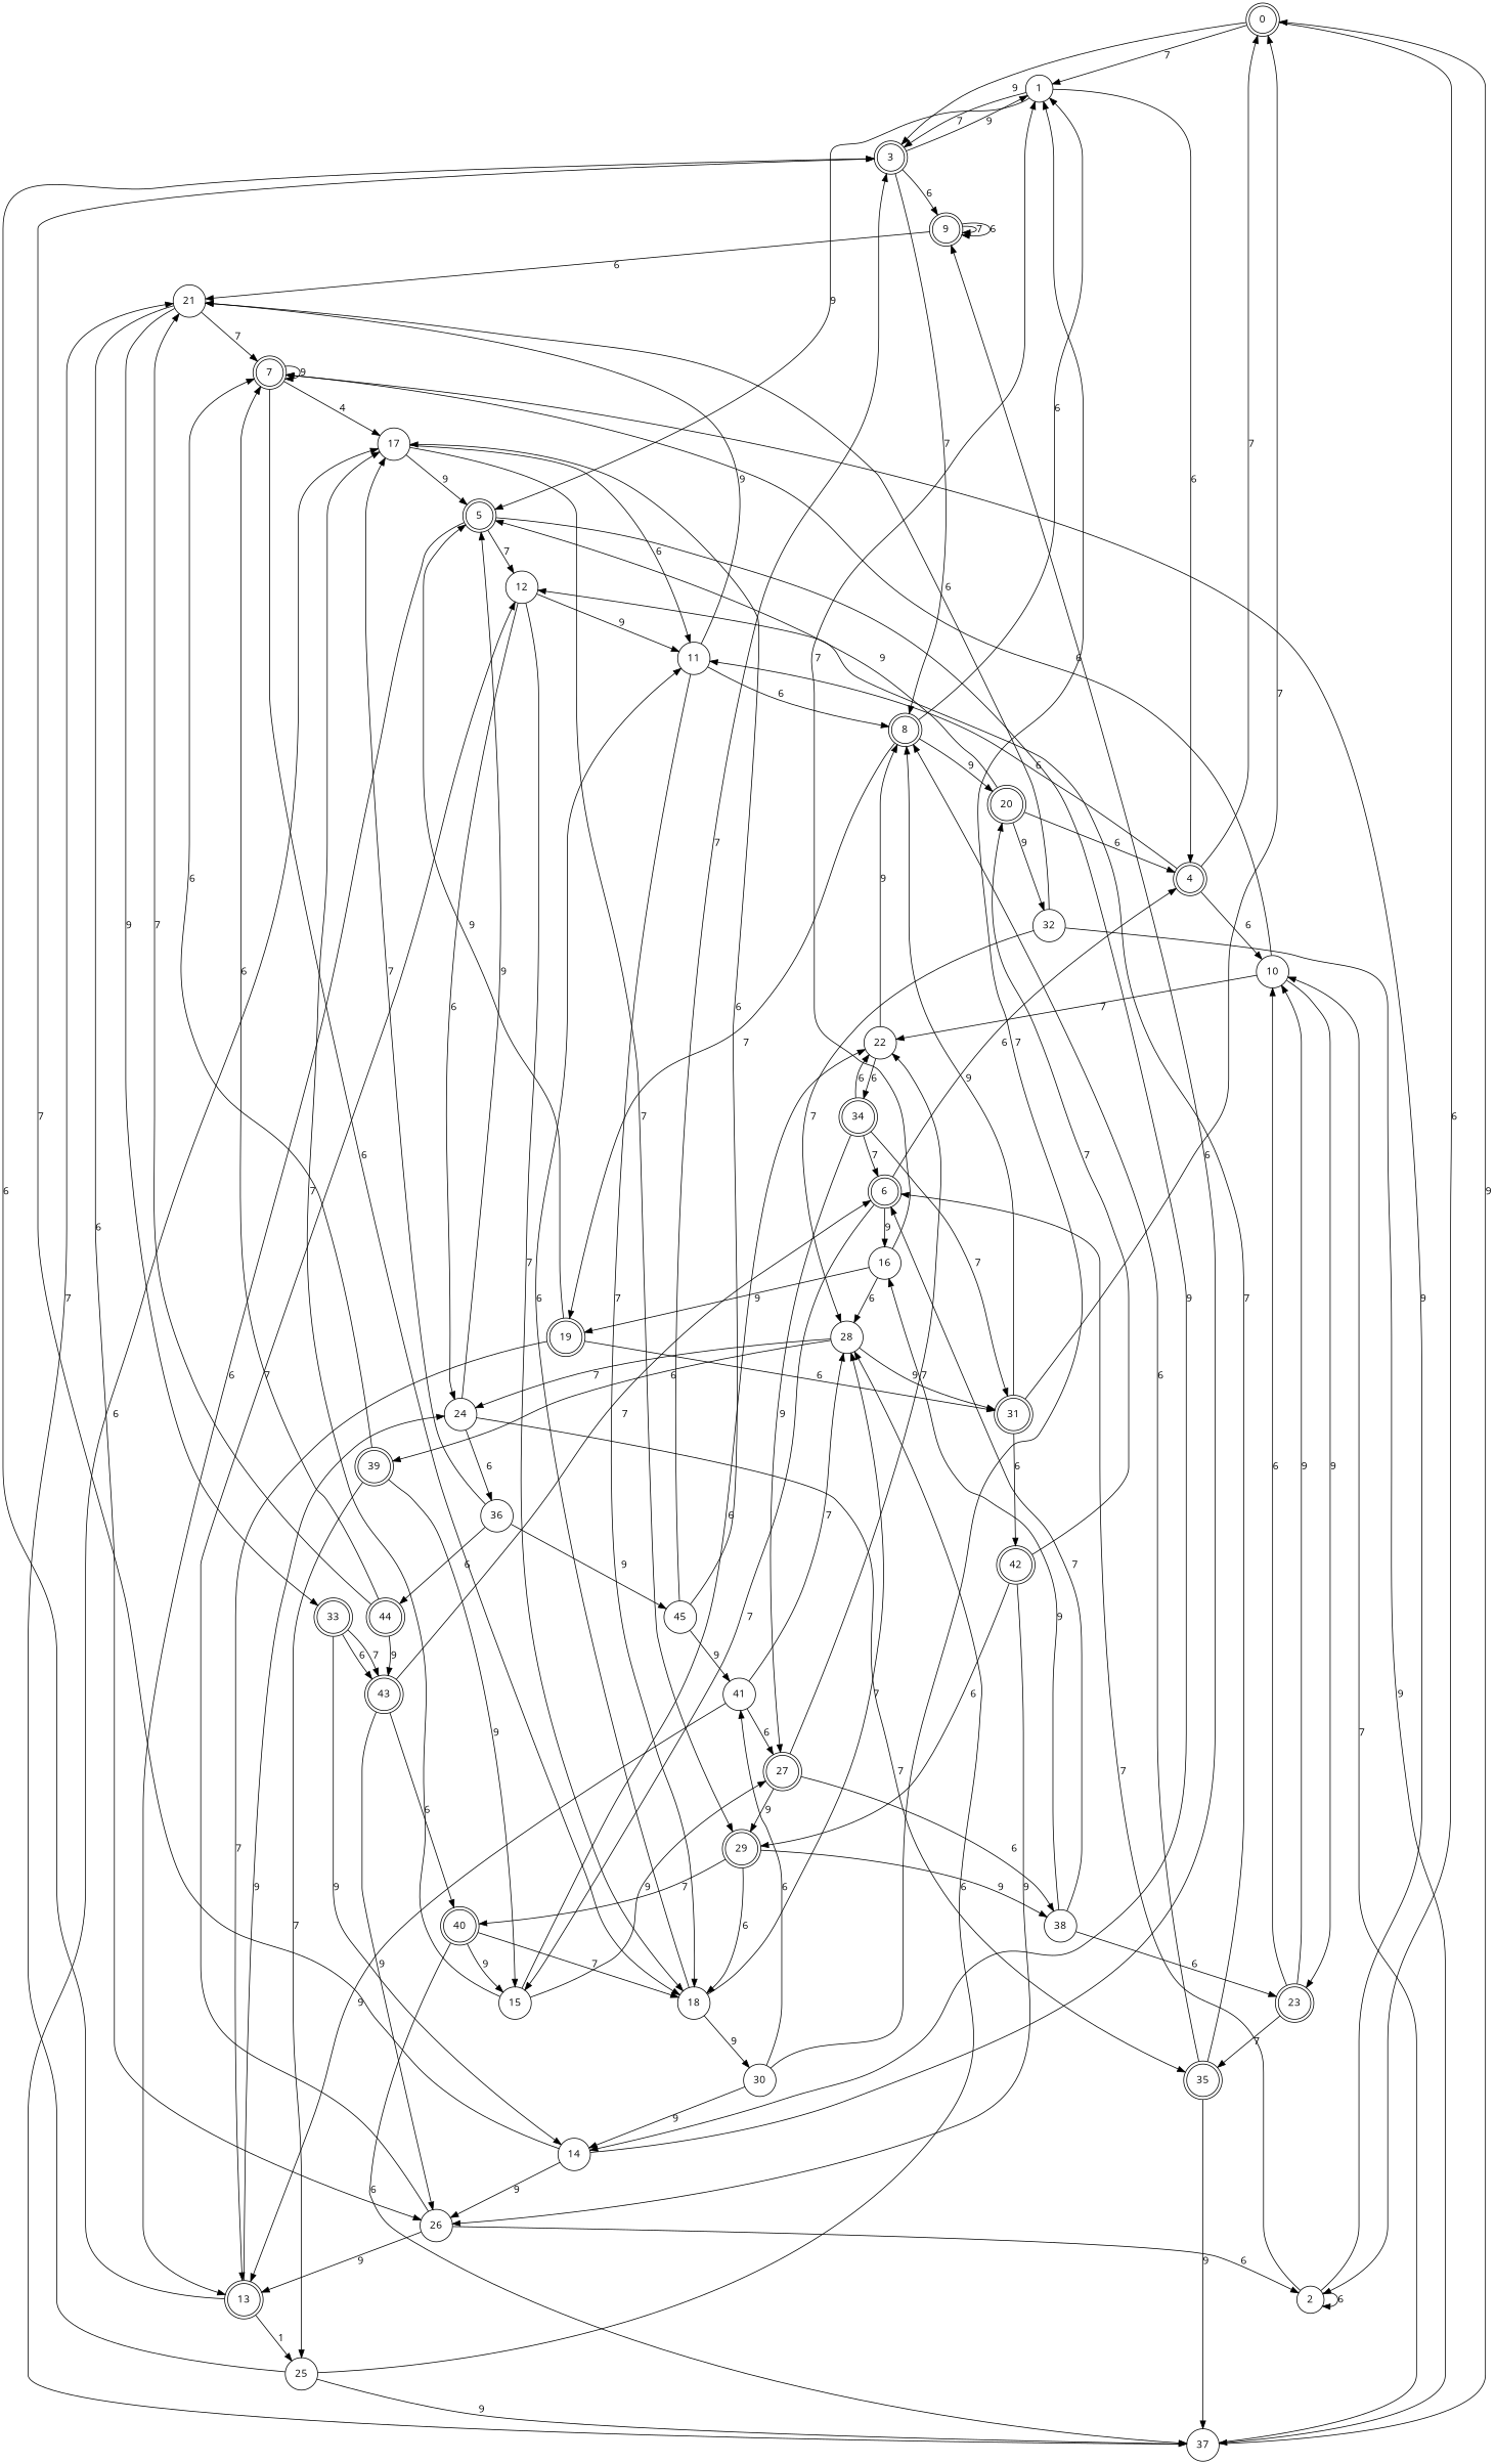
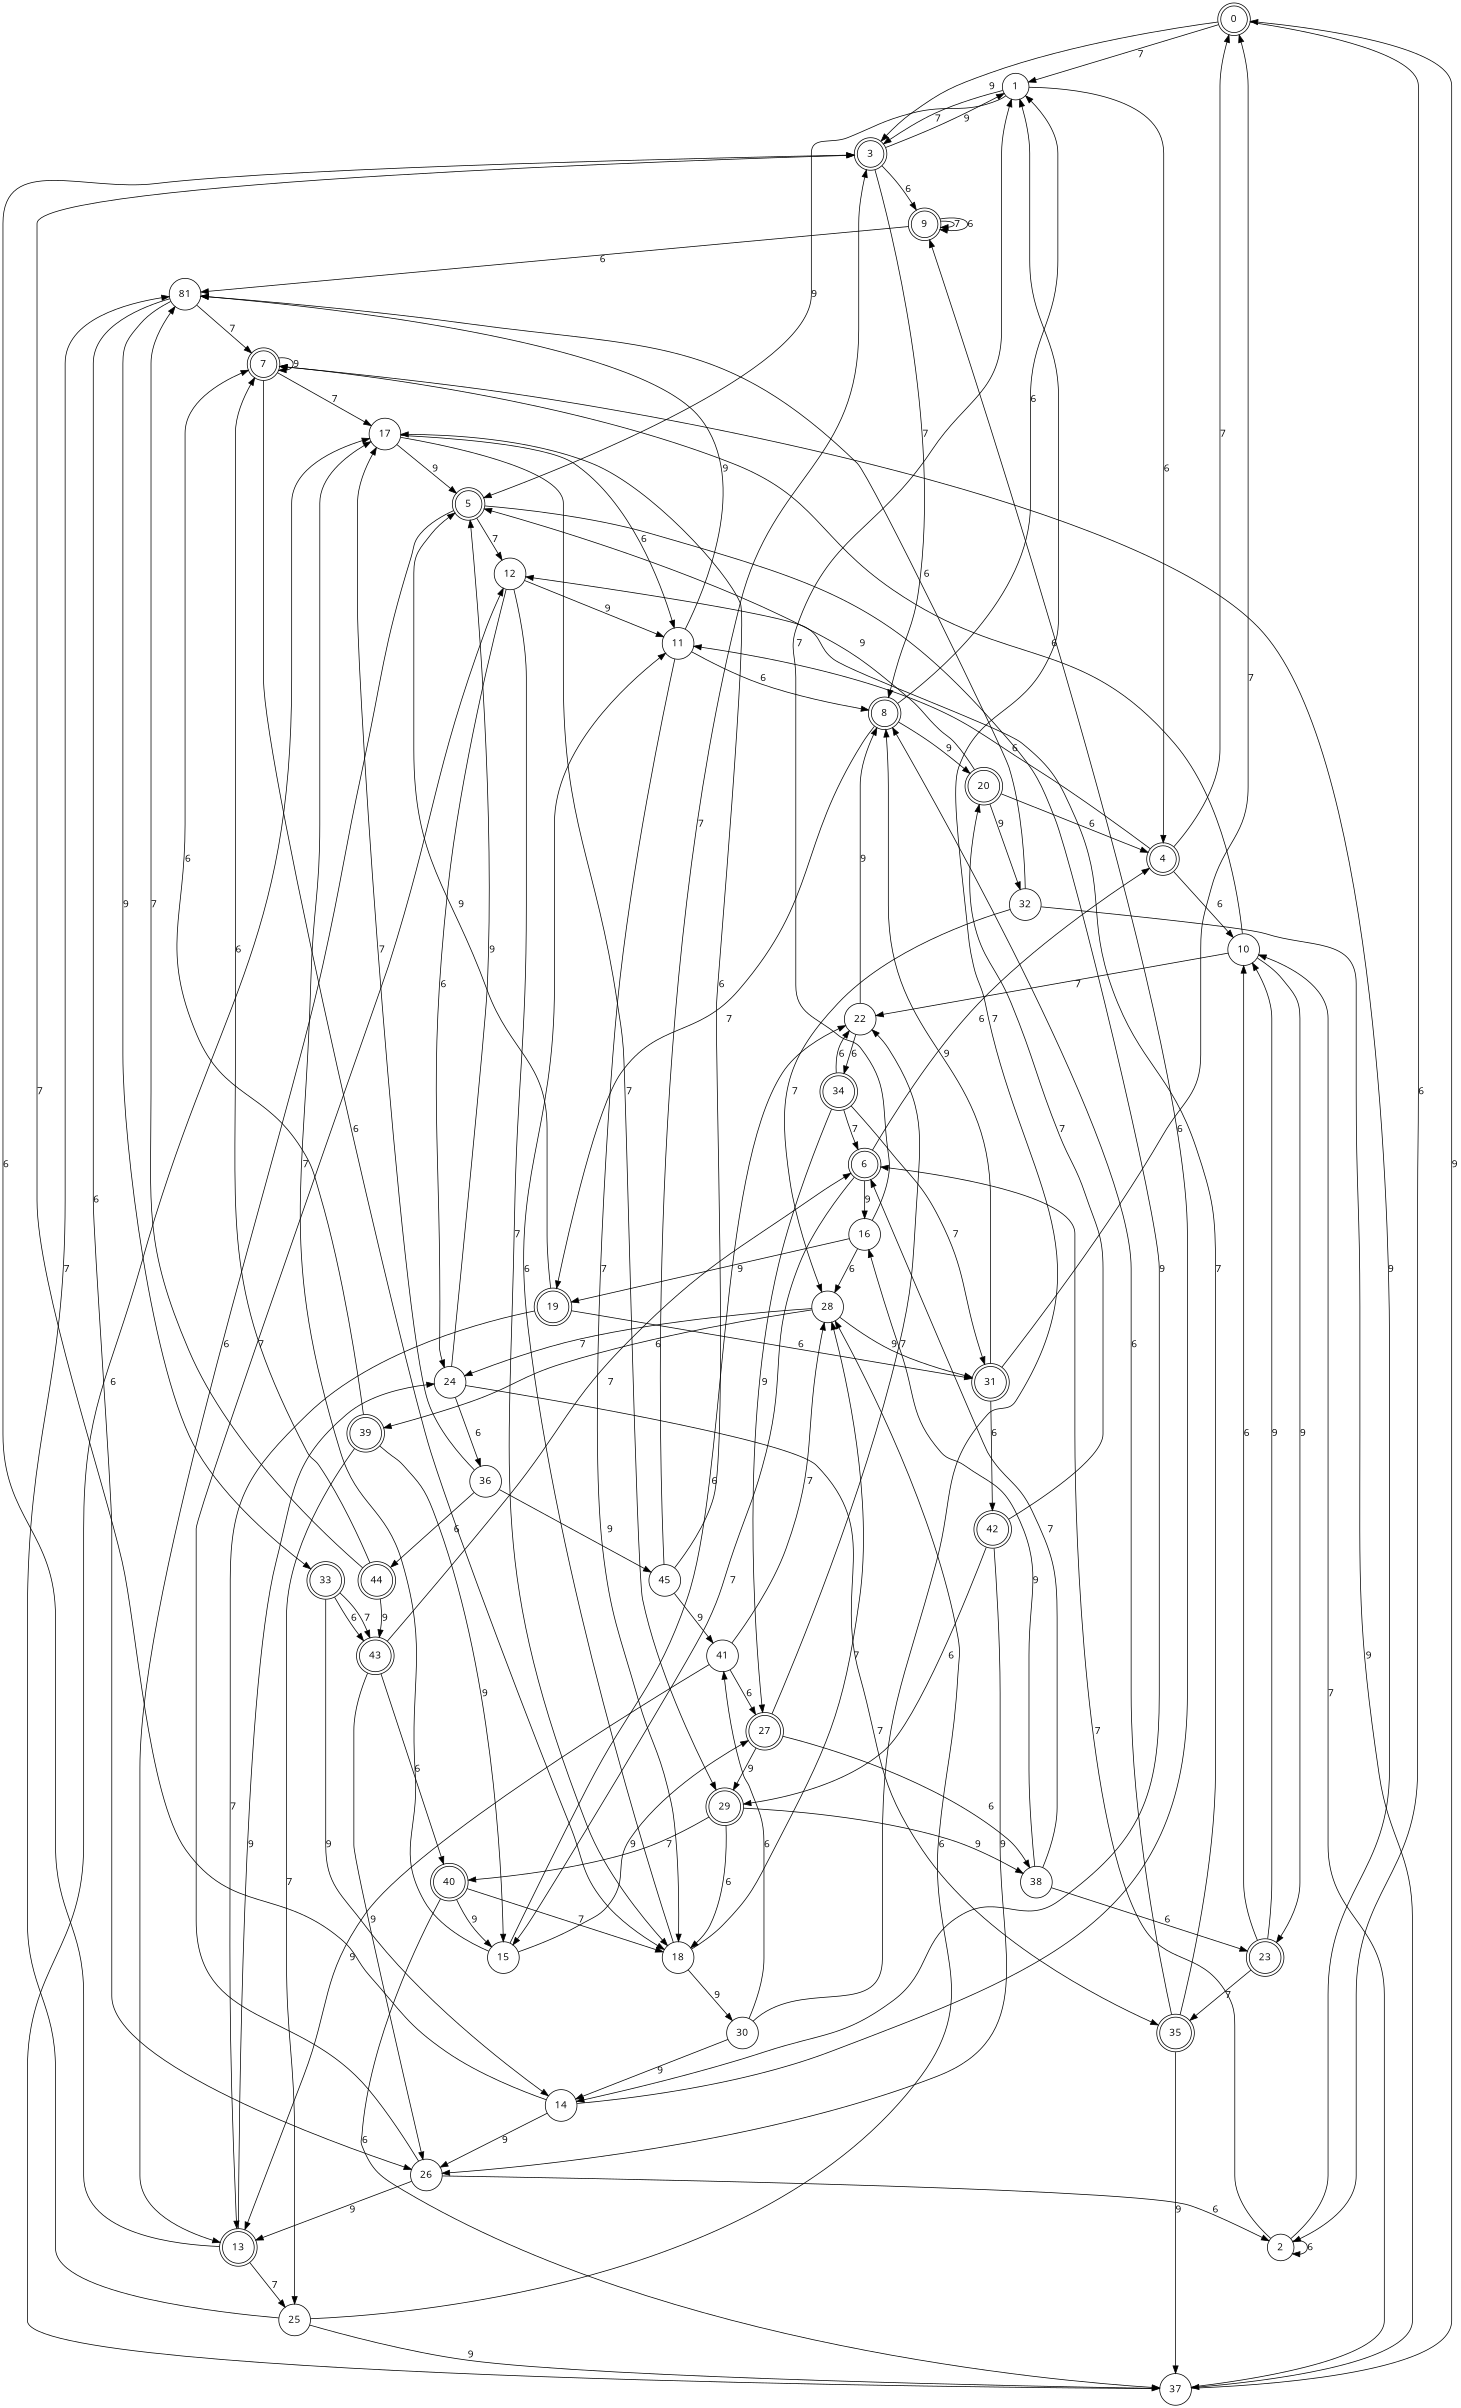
  digraph {
    fontname="Open Sans"
    node [fontname="Open Sans" shape=doublecircle]
    edge [fontname="Open Sans"]
    n1 [label=0]
    n2 [label=1 shape=circle]
    n3 [label=2 shape=circle]
    n4 [label=3]
    n5 [label=4]
    n6 [label=5]
    n7 [label=6]
    n8 [label=7]
    n9 [label=8]
    n10 [label=9]
    n11 [label=10 shape=circle]
    n12 [label=11 shape=circle]
    n13 [label=12 shape=circle]
    n14 [label=13]
    n15 [label=14 shape=circle]
    n16 [label=15 shape=circle]
    n17 [label=16 shape=circle]
    n18 [label=17 shape=circle]
    n19 [label=18 shape=circle]
    n20 [label=19]
    n21 [label=20]
-   n22 [label=21 shape=circle]
+   n22 [label=81 shape=circle]
    n23 [label=22 shape=circle]
    n24 [label=23]
    n25 [label=24 shape=circle]
    n26 [label=25 shape=circle]
    n27 [label=26 shape=circle]
    n28 [label=27]
    n29 [label=28 shape=circle]
    n30 [label=29]
    n31 [label=30 shape=circle]
    n32 [label=31]
    n33 [label=32 shape=circle]
    n34 [label=33]
    n35 [label=34]
    n36 [label=35]
    n37 [label=36 shape=circle]
    n38 [label=37 shape=circle]
    n39 [label=38 shape=circle]
    n40 [label=39]
    n41 [label=40]
    n42 [label=41 shape=circle]
    n43 [label=42]
    n44 [label=43]
    n45 [label=44]
    n46 [label=45 shape=circle]
    n1 -> n2 [label=7]
    n1 -> n3 [label=6]
    n1 -> n4 [label=9]
    n2 -> n4 [label=7]
    n2 -> n5 [label=6]
    n2 -> n6 [label=9]
    n3 -> n3 [label=6]
    n3 -> n7 [label=7]
    n3 -> n8 [label=9]
    n4 -> n2 [label=9]
    n4 -> n9 [label=7]
    n4 -> n10 [label=6]
    n5 -> n1 [label=7]
    n5 -> n11 [label=6]
    n5 -> n12 [label=6]
    n6 -> n13 [label=7]
    n6 -> n14 [label=6]
    n6 -> n15 [label=9]
    n7 -> n5 [label=6]
    n7 -> n16 [label=7]
    n7 -> n17 [label=9]
    n8 -> n8 [label=9]
-   n8 -> n18 [label=4]
+   n8 -> n18 [label=7]
    n8 -> n19 [label=6]
    n9 -> n2 [label=6]
    n9 -> n20 [label=7]
    n9 -> n21 [label=9]
    n10 -> n10 [label=7]
    n10 -> n10 [label=6]
    n10 -> n22 [label=6]
    n11 -> n8 [label=6]
    n11 -> n23 [label=7]
    n11 -> n24 [label=9]
    n12 -> n9 [label=6]
    n12 -> n19 [label=7]
    n12 -> n22 [label=9]
    n13 -> n12 [label=9]
    n13 -> n19 [label=7]
    n13 -> n25 [label=6]
    n14 -> n4 [label=6]
    n14 -> n25 [label=9]
-   n14 -> n26 [label=1]
+   n14 -> n26 [label=7]
    n15 -> n4 [label=7]
    n15 -> n10 [label=6]
    n15 -> n27 [label=9]
    n16 -> n18 [label=7]
    n16 -> n23 [label=6]
    n16 -> n28 [label=9]
    n17 -> n2 [label=7]
    n17 -> n20 [label=9]
    n17 -> n29 [label=6]
    n18 -> n6 [label=9]
    n18 -> n12 [label=6]
    n18 -> n30 [label=7]
    n19 -> n12 [label=6]
    n19 -> n29 [label=7]
    n19 -> n31 [label=9]
    n20 -> n6 [label=9]
    n20 -> n14 [label=7]
    n20 -> n32 [label=6]
    n21 -> n5 [label=6]
    n21 -> n6 [label=9]
    n21 -> n33 [label=9]
    n22 -> n8 [label=7]
    n22 -> n27 [label=6]
    n22 -> n34 [label=9]
    n23 -> n9 [label=9]
    n23 -> n35 [label=6]
    n24 -> n11 [label=6]
    n24 -> n11 [label=9]
    n24 -> n36 [label=7]
    n25 -> n6 [label=9]
    n25 -> n36 [label=7]
    n25 -> n37 [label=6]
    n26 -> n22 [label=7]
    n26 -> n29 [label=6]
    n26 -> n38 [label=9]
    n27 -> n3 [label=6]
    n27 -> n13 [label=7]
    n27 -> n14 [label=9]
    n28 -> n23 [label=7]
    n28 -> n30 [label=9]
    n28 -> n39 [label=6]
    n29 -> n25 [label=7]
    n29 -> n32 [label=9]
    n29 -> n40 [label=6]
    n30 -> n19 [label=6]
    n30 -> n39 [label=9]
    n30 -> n41 [label=7]
    n31 -> n2 [label=7]
    n31 -> n15 [label=9]
    n31 -> n42 [label=6]
    n32 -> n1 [label=7]
    n32 -> n9 [label=9]
    n32 -> n43 [label=6]
    n33 -> n22 [label=6]
    n33 -> n29 [label=7]
    n33 -> n38 [label=9]
    n34 -> n15 [label=9]
    n34 -> n44 [label=7]
    n34 -> n44 [label=6]
    n35 -> n7 [label=7]
    n35 -> n23 [label=6]
    n35 -> n28 [label=9]
    n35 -> n32 [label=7]
    n36 -> n9 [label=6]
    n36 -> n13 [label=7]
    n36 -> n38 [label=9]
    n37 -> n18 [label=7]
    n37 -> n45 [label=6]
    n37 -> n46 [label=9]
    n38 -> n1 [label=9]
    n38 -> n11 [label=7]
    n38 -> n18 [label=6]
    n39 -> n7 [label=7]
    n39 -> n17 [label=9]
    n39 -> n24 [label=6]
    n40 -> n8 [label=6]
    n40 -> n16 [label=9]
    n40 -> n26 [label=7]
    n41 -> n16 [label=9]
    n41 -> n19 [label=7]
    n41 -> n38 [label=6]
    n42 -> n14 [label=9]
    n42 -> n28 [label=6]
    n42 -> n29 [label=7]
    n43 -> n21 [label=7]
    n43 -> n27 [label=9]
    n43 -> n30 [label=6]
    n44 -> n7 [label=7]
    n44 -> n27 [label=9]
    n44 -> n41 [label=6]
    n45 -> n8 [label=6]
    n45 -> n22 [label=7]
    n45 -> n44 [label=9]
    n46 -> n4 [label=7]
    n46 -> n18 [label=6]
    n46 -> n42 [label=9]
  }
